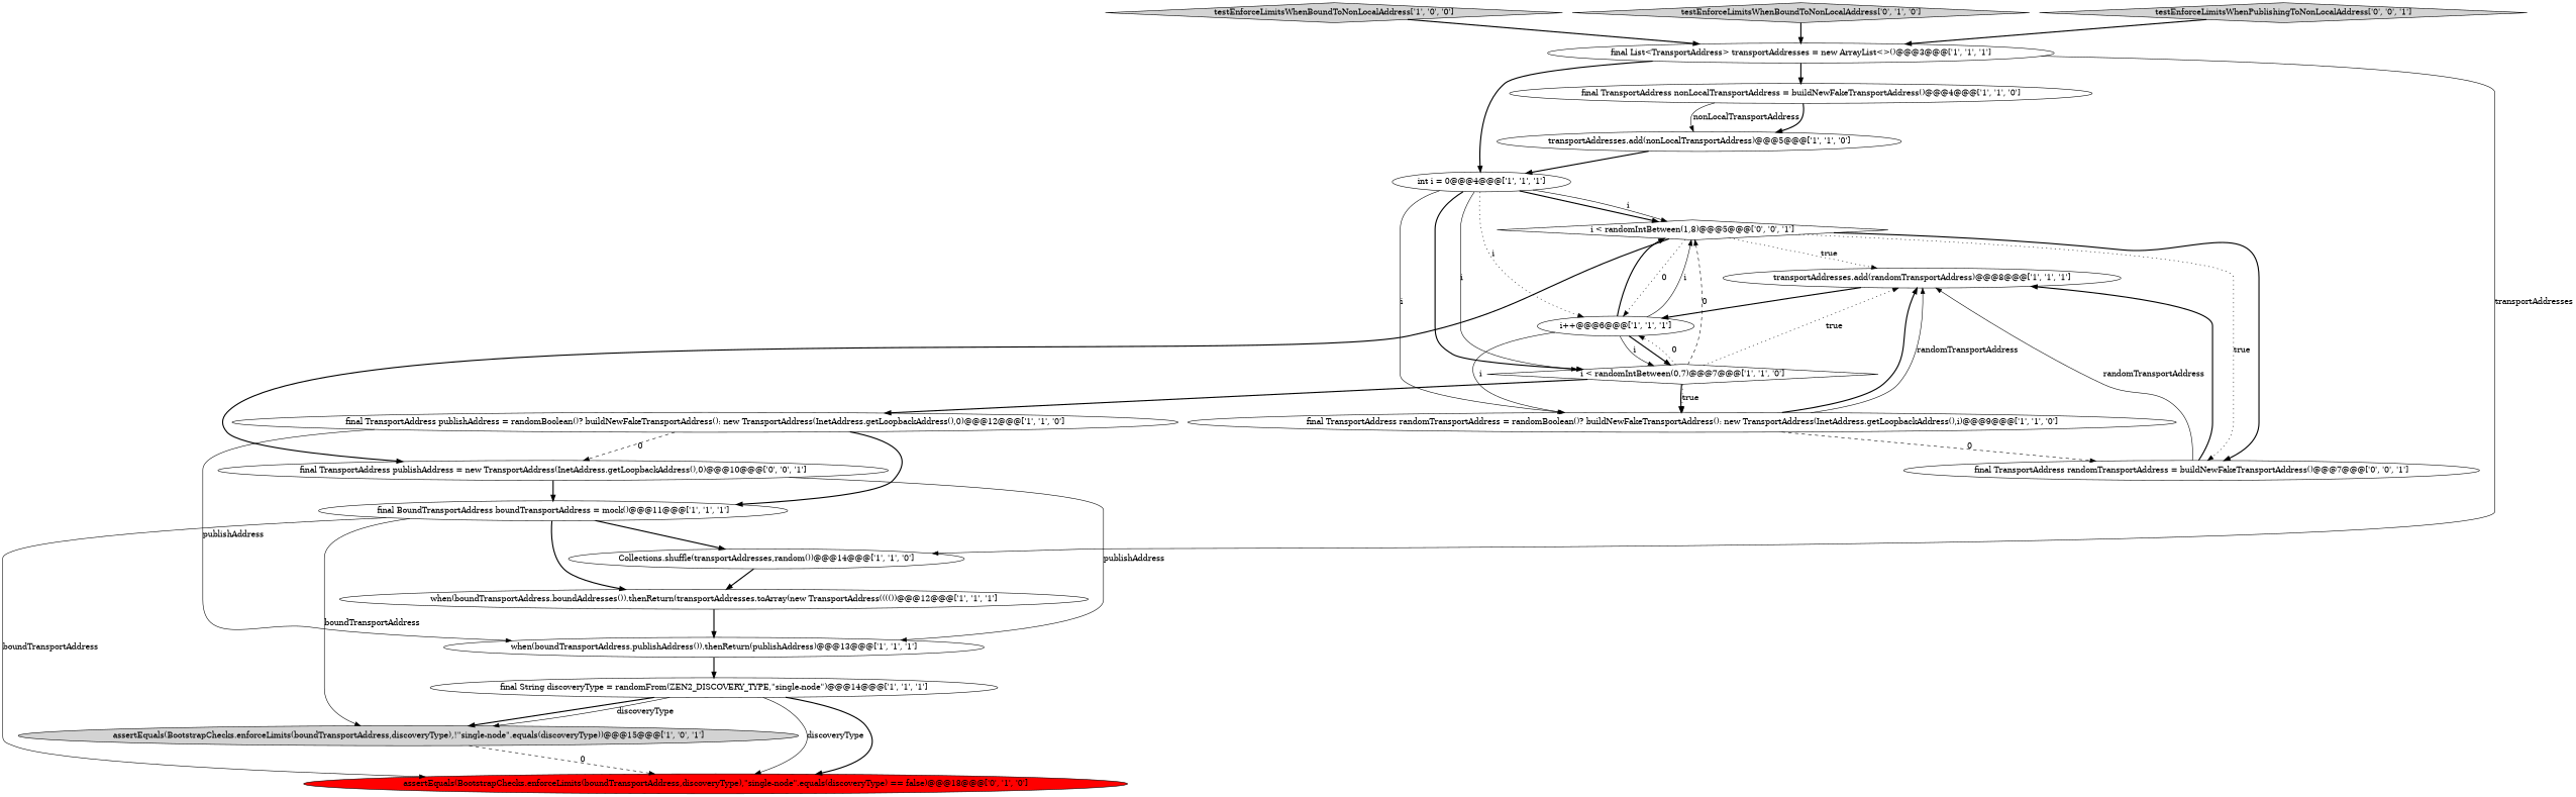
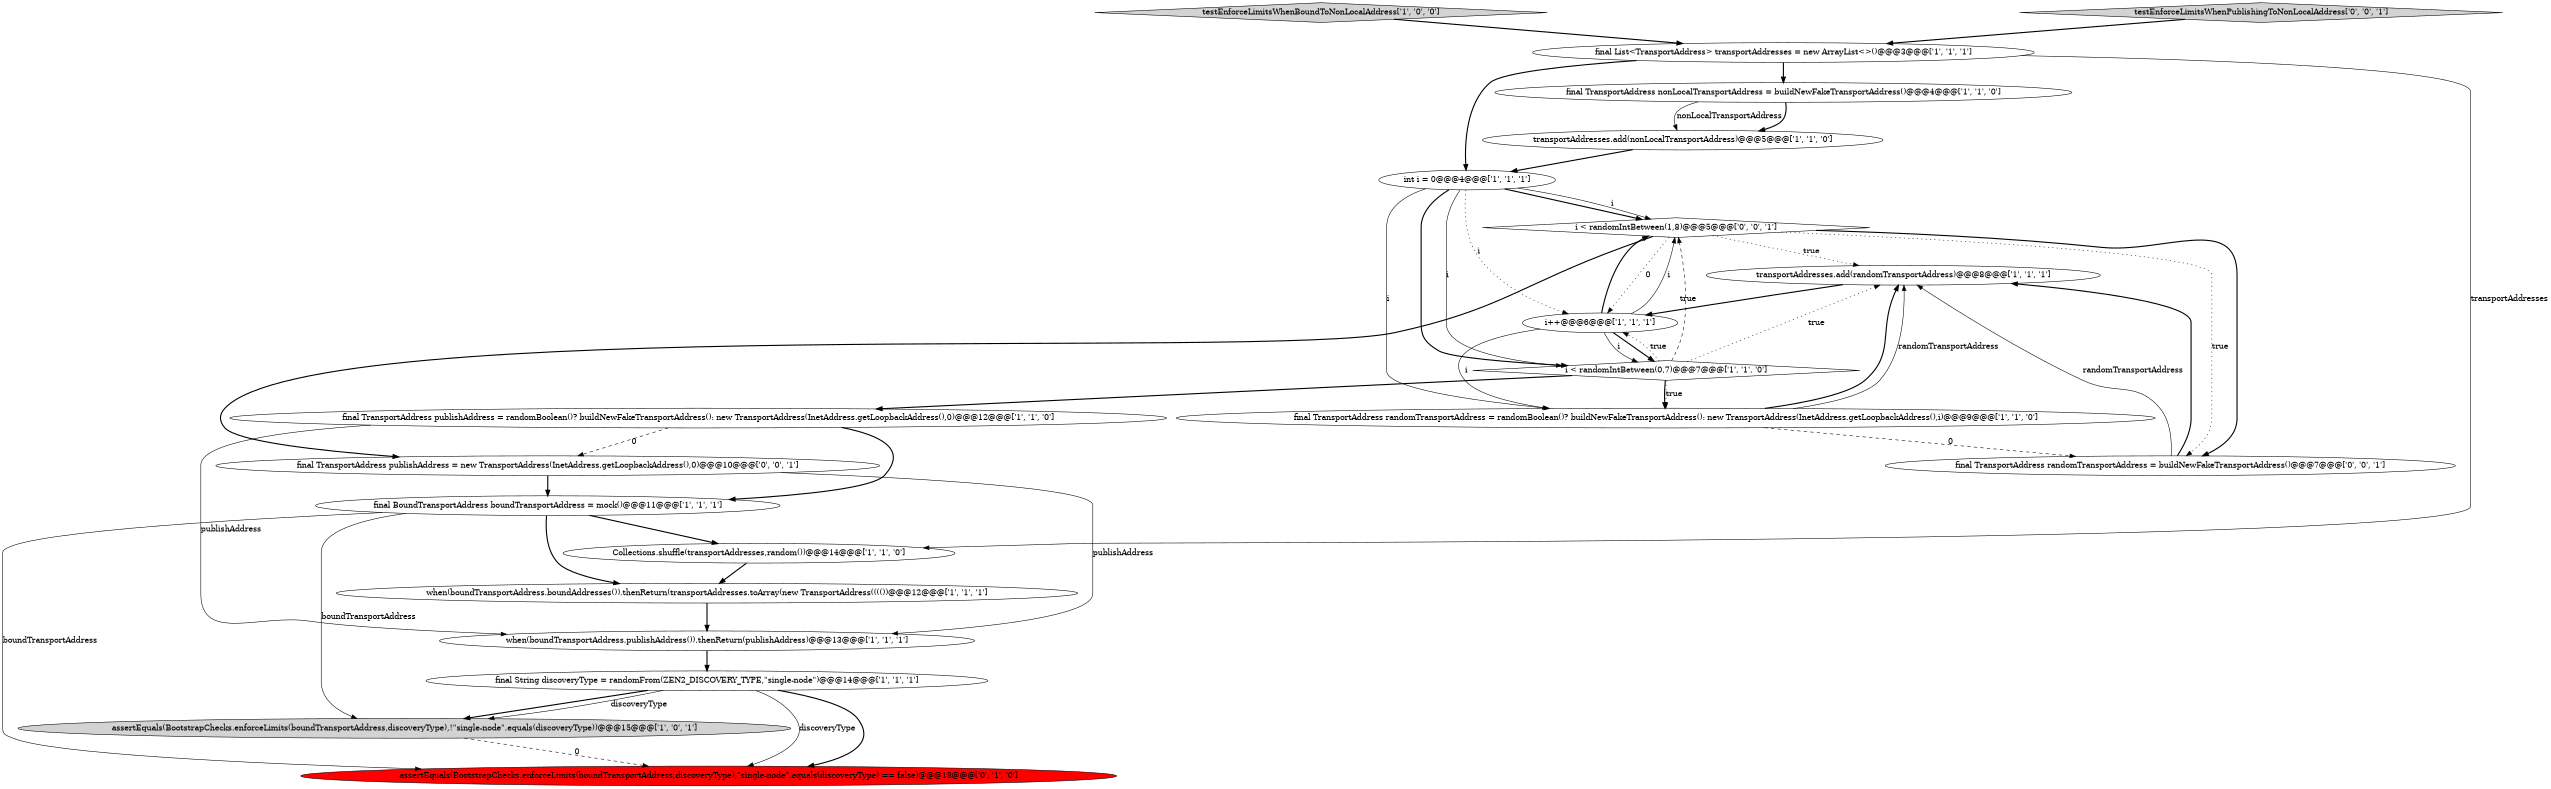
  digraph {
    node [fillcolor=white shape=ellipse style=filled]
    edge [style=bold]
    n1 [label="Collections.shuffle(transportAddresses,random())@@@14@@@['1', '1', '0']"]
    n2 [label="when(boundTransportAddress.boundAddresses()).thenReturn(transportAddresses.toArray(new TransportAddress(((())@@@12@@@['1', '1', '1']"]
    n3 [label="when(boundTransportAddress.publishAddress()).thenReturn(publishAddress)@@@13@@@['1', '1', '1']"]
    n4 [label="transportAddresses.add(randomTransportAddress)@@@8@@@['1', '1', '1']"]
    n5 [label="i++@@@6@@@['1', '1', '1']"]
    n6 [label="i < randomIntBetween(1,8)@@@5@@@['0', '0', '1']" shape=diamond]
    n7 [label="final TransportAddress randomTransportAddress = randomBoolean()? buildNewFakeTransportAddress(): new TransportAddress(InetAddress.getLoopbackAddress(),i)@@@9@@@['1', '1', '0']"]
    n8 [label="i < randomIntBetween(0,7)@@@7@@@['1', '1', '0']" shape=diamond]
    n9 [label="final TransportAddress randomTransportAddress = buildNewFakeTransportAddress()@@@7@@@['0', '0', '1']"]
    n10 [label="final TransportAddress publishAddress = new TransportAddress(InetAddress.getLoopbackAddress(),0)@@@10@@@['0', '0', '1']"]
    n11 [label="final BoundTransportAddress boundTransportAddress = mock()@@@11@@@['1', '1', '1']"]
    n12 [label="final TransportAddress nonLocalTransportAddress = buildNewFakeTransportAddress()@@@4@@@['1', '1', '0']"]
    n13 [label="transportAddresses.add(nonLocalTransportAddress)@@@5@@@['1', '1', '0']"]
    n14 [label="int i = 0@@@4@@@['1', '1', '1']"]
    n15 [label="final TransportAddress publishAddress = randomBoolean()? buildNewFakeTransportAddress(): new TransportAddress(InetAddress.getLoopbackAddress(),0)@@@12@@@['1', '1', '0']"]
    n16 [fillcolor=lightgray label="testEnforceLimitsWhenBoundToNonLocalAddress['1', '0', '0']" shape=diamond]
    n17 [label="final List<TransportAddress> transportAddresses = new ArrayList<>()@@@3@@@['1', '1', '1']"]
    n18 [label="final String discoveryType = randomFrom(ZEN2_DISCOVERY_TYPE,\"single-node\")@@@14@@@['1', '1', '1']"]
    n19 [fillcolor=lightgray label="assertEquals(BootstrapChecks.enforceLimits(boundTransportAddress,discoveryType),!\"single-node\".equals(discoveryType))@@@15@@@['1', '0', '1']"]
    n20 [fillcolor=red label="assertEquals(BootstrapChecks.enforceLimits(boundTransportAddress,discoveryType),\"single-node\".equals(discoveryType) == false)@@@18@@@['0', '1', '0']"]
-   n21 [fillcolor=lightgray label="testEnforceLimitsWhenBoundToNonLocalAddress['0', '1', '0']" shape=diamond]
    n22 [fillcolor=lightgray label="testEnforceLimitsWhenPublishingToNonLocalAddress['0', '0', '1']" shape=diamond]
    n1 -> n2
    n2 -> n3
    n3 -> n18
    n4 -> n5
    n5 -> n6
    n5 -> n6 [label=i style=solid]
    n5 -> n7 [label=i style=solid]
    n5 -> n8 [label=i style=solid]
    n5 -> n8
    n6 -> n4 [label=true style=dotted]
    n6 -> n5 [label=0 style=dotted]
    n6 -> n9 [label=true style=dotted]
    n6 -> n9
    n6 -> n10
    n7 -> n4
    n7 -> n4 [label=randomTransportAddress style=solid]
    n7 -> n9 [label=0 style=dashed]
    n8 -> n4 [label=true style=dotted]
-   n8 -> n5 [label=0 style=dotted]
-   n8 -> n6 [label=0 style=dashed]
+   n8 -> n5 [label=true style=dotted]
+   n8 -> n6 [label=true style=dashed]
    n8 -> n7
    n8 -> n7 [label=true style=dotted]
    n8 -> n15
    n9 -> n4 [label=randomTransportAddress style=solid]
    n9 -> n4
    n10 -> n3 [label=publishAddress style=solid]
    n10 -> n11
    n11 -> n1
    n11 -> n2
    n11 -> n19 [label=boundTransportAddress style=solid]
    n11 -> n20 [label=boundTransportAddress style=solid]
    n12 -> n13 [label=nonLocalTransportAddress style=solid]
    n12 -> n13
    n13 -> n14
    n14 -> n5 [label=i style=dotted]
    n14 -> n6
    n14 -> n6 [label=i style=solid]
    n14 -> n7 [label=i style=solid]
    n14 -> n8
    n14 -> n8 [label=i style=solid]
    n15 -> n3 [label=publishAddress style=solid]
    n15 -> n10 [label=0 style=dashed]
    n15 -> n11
    n16 -> n17
    n17 -> n1 [label=transportAddresses style=solid]
    n17 -> n12
    n17 -> n14
    n18 -> n19
    n18 -> n19 [label=discoveryType style=solid]
    n18 -> n20 [label=discoveryType style=solid]
    n18 -> n20
    n19 -> n20 [label=0 style=dashed]
-   n21 -> n17
    n22 -> n17
  }
